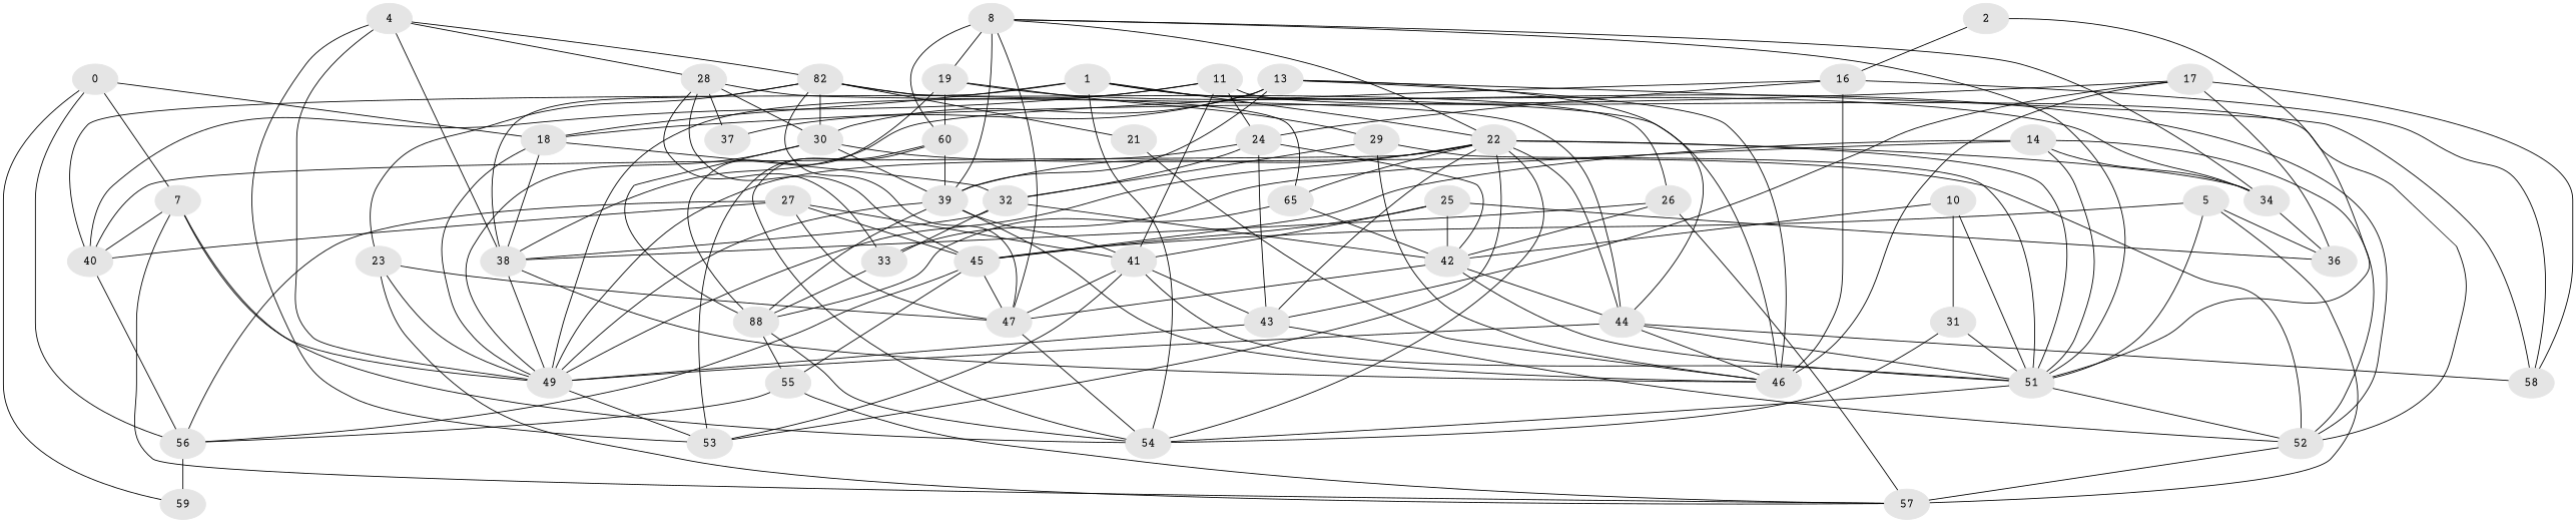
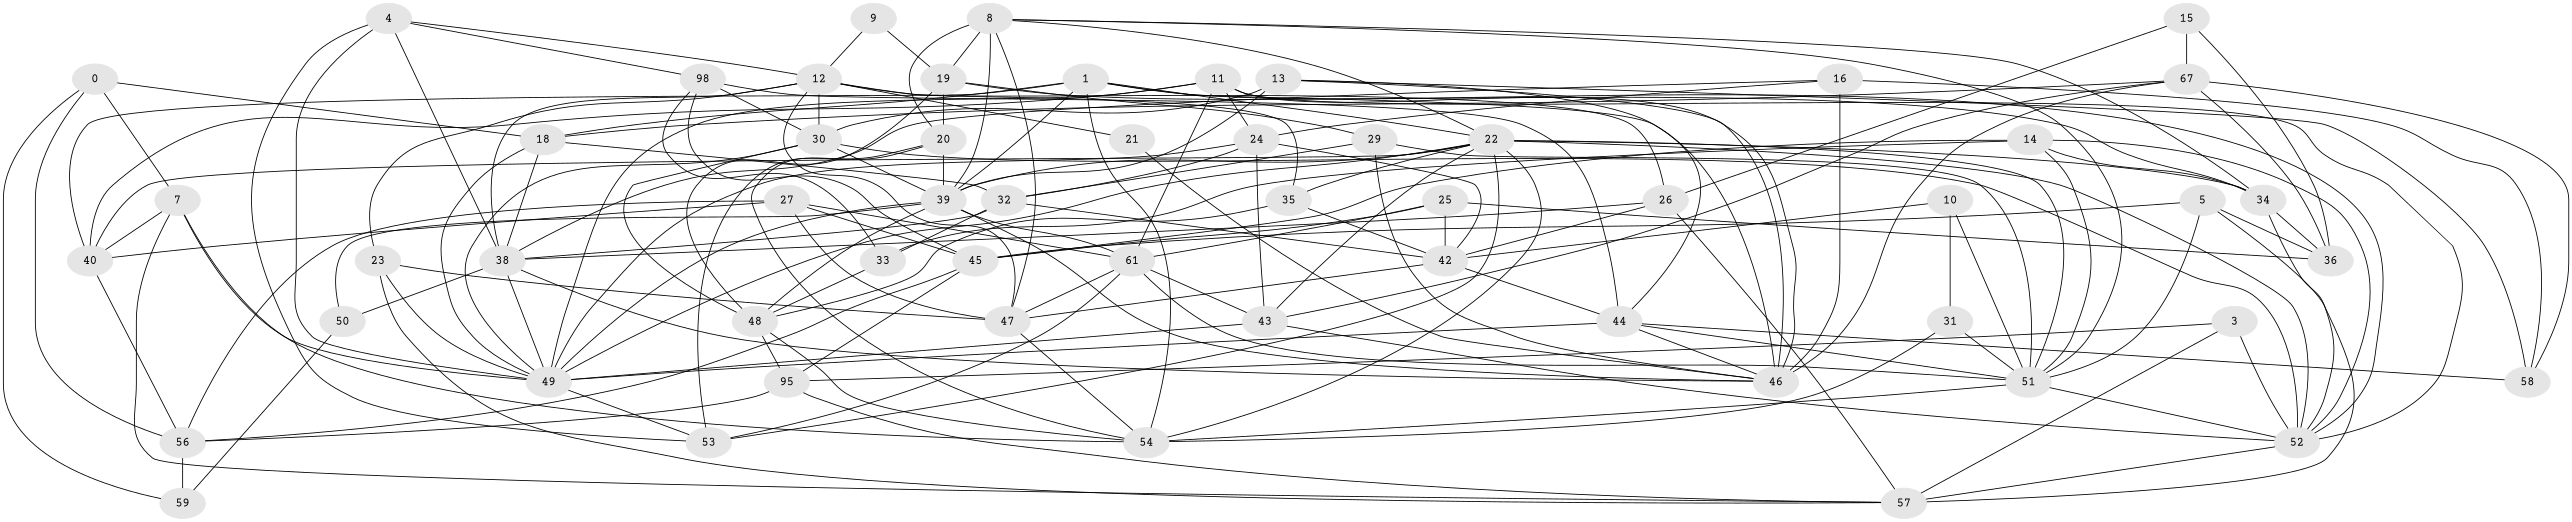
  graph {
    fontname="Courier Prime"
    node [color=gray90 fontname="Courier Prime" style=filled]
    edge [fontname="Courier Prime" weight=1.0]
    1
    18
    22
    39
    40
    46
    52
    54
    38
    49
    32
    51
    53
    34
-   35 [label=65]
+   35
    44
    43
-   41
-   48 [label=88]
+   41 [label=61]
+   48
+   50
    56
    57
-   2
    16
    24
    58
-   55
+   3
+   55 [label=95]
    4
-   12 [label=82]
-   28
+   12
+   28 [label=98]
    47
    21
    23
    26
    30
    45
-   37
    33
    5
    36
    n42 [label=0]
    7
    59
    8
    19
-   20 [label=60]
+   20
    29
+   9
    10
    31
    42
    11
    13
    14
-   17
+   15
+   17 [label=67]
    25
    27
    1 -- 18
    1 -- 22
+   1 -- 39
    1 -- 40
    1 -- 46
    1 -- 52
    1 -- 54
    18 -- 38
    18 -- 49
    18 -- 32
    22 -- 39
    22 -- 40
    22 -- 54
    22 -- 49
    22 -- 51
    22 -- 53
    22 -- 34 [weight=2.0]
    22 -- 35
-   22 -- 44
+   22 -- 52
    22 -- 43
    39 -- 46
    39 -- 49
    39 -- 41
    39 -- 48
+   39 -- 50
    40 -- 56
    52 -- 57
    38 -- 46
    38 -- 49 [weight=2.0]
+   38 -- 50
    49 -- 53
    32 -- 38
    32 -- 33
    32 -- 42 [weight=2.0]
    51 -- 52
    51 -- 54
+   34 -- 52
    34 -- 36
    35 -- 48
    35 -- 42
    44 -- 46
    44 -- 49
    44 -- 51
    44 -- 58
    43 -- 52
    43 -- 49
    41 -- 51
    41 -- 53
    41 -- 43
    41 -- 47
    48 -- 54
    48 -- 55
+   50 -- 59
    56 -- 59
-   2 -- 51
-   2 -- 16
    16 -- 46 [weight=2.0]
    16 -- 38
    16 -- 24 [weight=2.0]
    16 -- 58
    24 -- 49
    24 -- 32
    24 -- 43
    24 -- 42
+   3 -- 52
+   3 -- 57
+   3 -- 55
    55 -- 56
    55 -- 57
    4 -- 38
    4 -- 49
    4 -- 53
    4 -- 12
    4 -- 28
    12 -- 38 [weight=2.0]
    12 -- 35
    12 -- 47
    12 -- 21 [weight=2.0]
    12 -- 23
    12 -- 26
    12 -- 30
    28 -- 44 [weight=2.0]
    28 -- 30
    28 -- 45
-   28 -- 37 [weight=2.0]
    28 -- 33 [weight=3.0]
    47 -- 54
    21 -- 46
    23 -- 49
    23 -- 57
    23 -- 47
    26 -- 38
    26 -- 57
    26 -- 42
    30 -- 39
    30 -- 52
    30 -- 49
    30 -- 48
    45 -- 56
    45 -- 55
-   45 -- 47
    33 -- 48
    5 -- 51
    5 -- 57
    5 -- 45
    5 -- 36
    n42 -- 18
    n42 -- 56
    n42 -- 7
    n42 -- 59
    7 -- 40
    7 -- 54
    7 -- 49
    7 -- 57
    8 -- 22
    8 -- 39 [weight=2.0]
    8 -- 51
    8 -- 34 [weight=2.0]
    8 -- 47
    8 -- 19
    8 -- 20 [weight=3.0]
    19 -- 34 [weight=2.0]
    19 -- 48 [weight=2.0]
    19 -- 20
    19 -- 29
    20 -- 39
    20 -- 54 [weight=2.0]
    20 -- 53
    29 -- 46
    29 -- 32
    29 -- 51
+   9 -- 12
+   9 -- 19
    10 -- 51
    10 -- 31
    10 -- 42
    31 -- 54
    31 -- 51
-   42 -- 51
    42 -- 44 [weight=2.0]
    42 -- 47
    11 -- 40
+   11 -- 46 [weight=3.0]
    11 -- 52
    11 -- 49 [weight=3.0]
    11 -- 41
    11 -- 24 [weight=2.0]
    13 -- 39
    13 -- 46
    13 -- 44
    13 -- 58
    13 -- 30
-   13 -- 37 [weight=2.0]
    14 -- 52
    14 -- 51
    14 -- 34
    14 -- 45
    14 -- 33
+   15 -- 26
+   15 -- 36
+   15 -- 17
    17 -- 18
    17 -- 46
    17 -- 43
    17 -- 58
    17 -- 36
    25 -- 41
    25 -- 45
    25 -- 36
    25 -- 42
    27 -- 40
    27 -- 41 [weight=2.0]
    27 -- 56
    27 -- 47
    27 -- 45
  }
